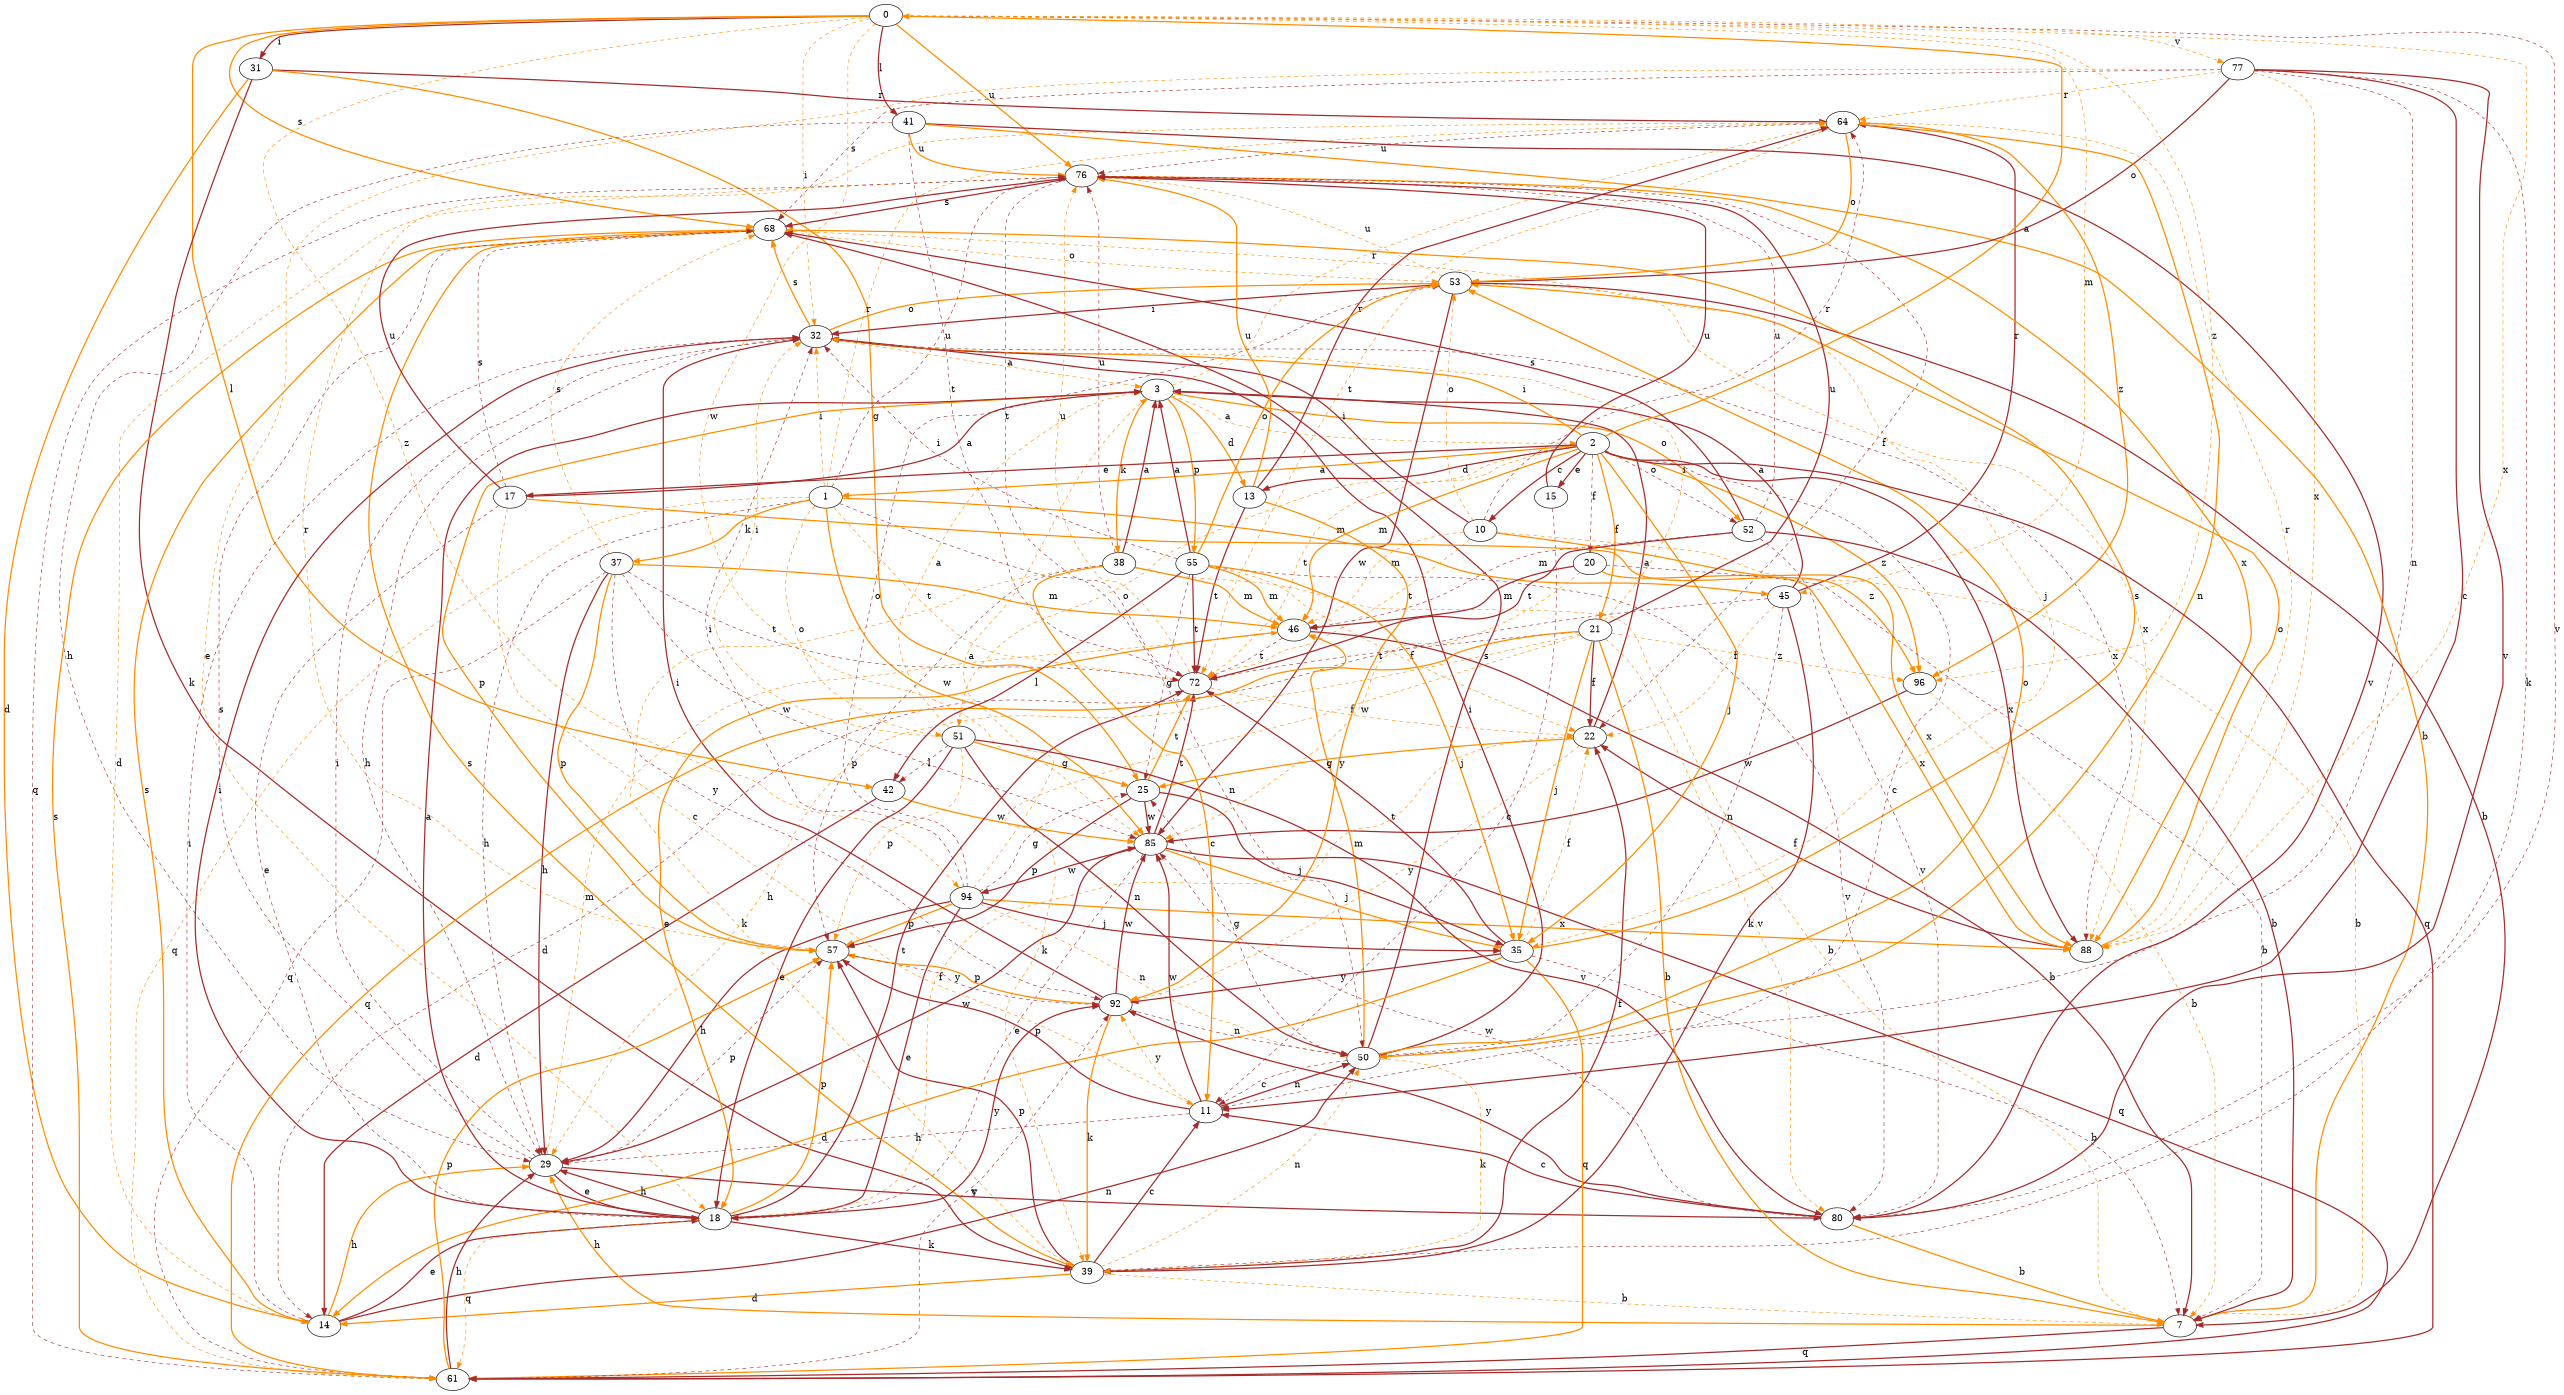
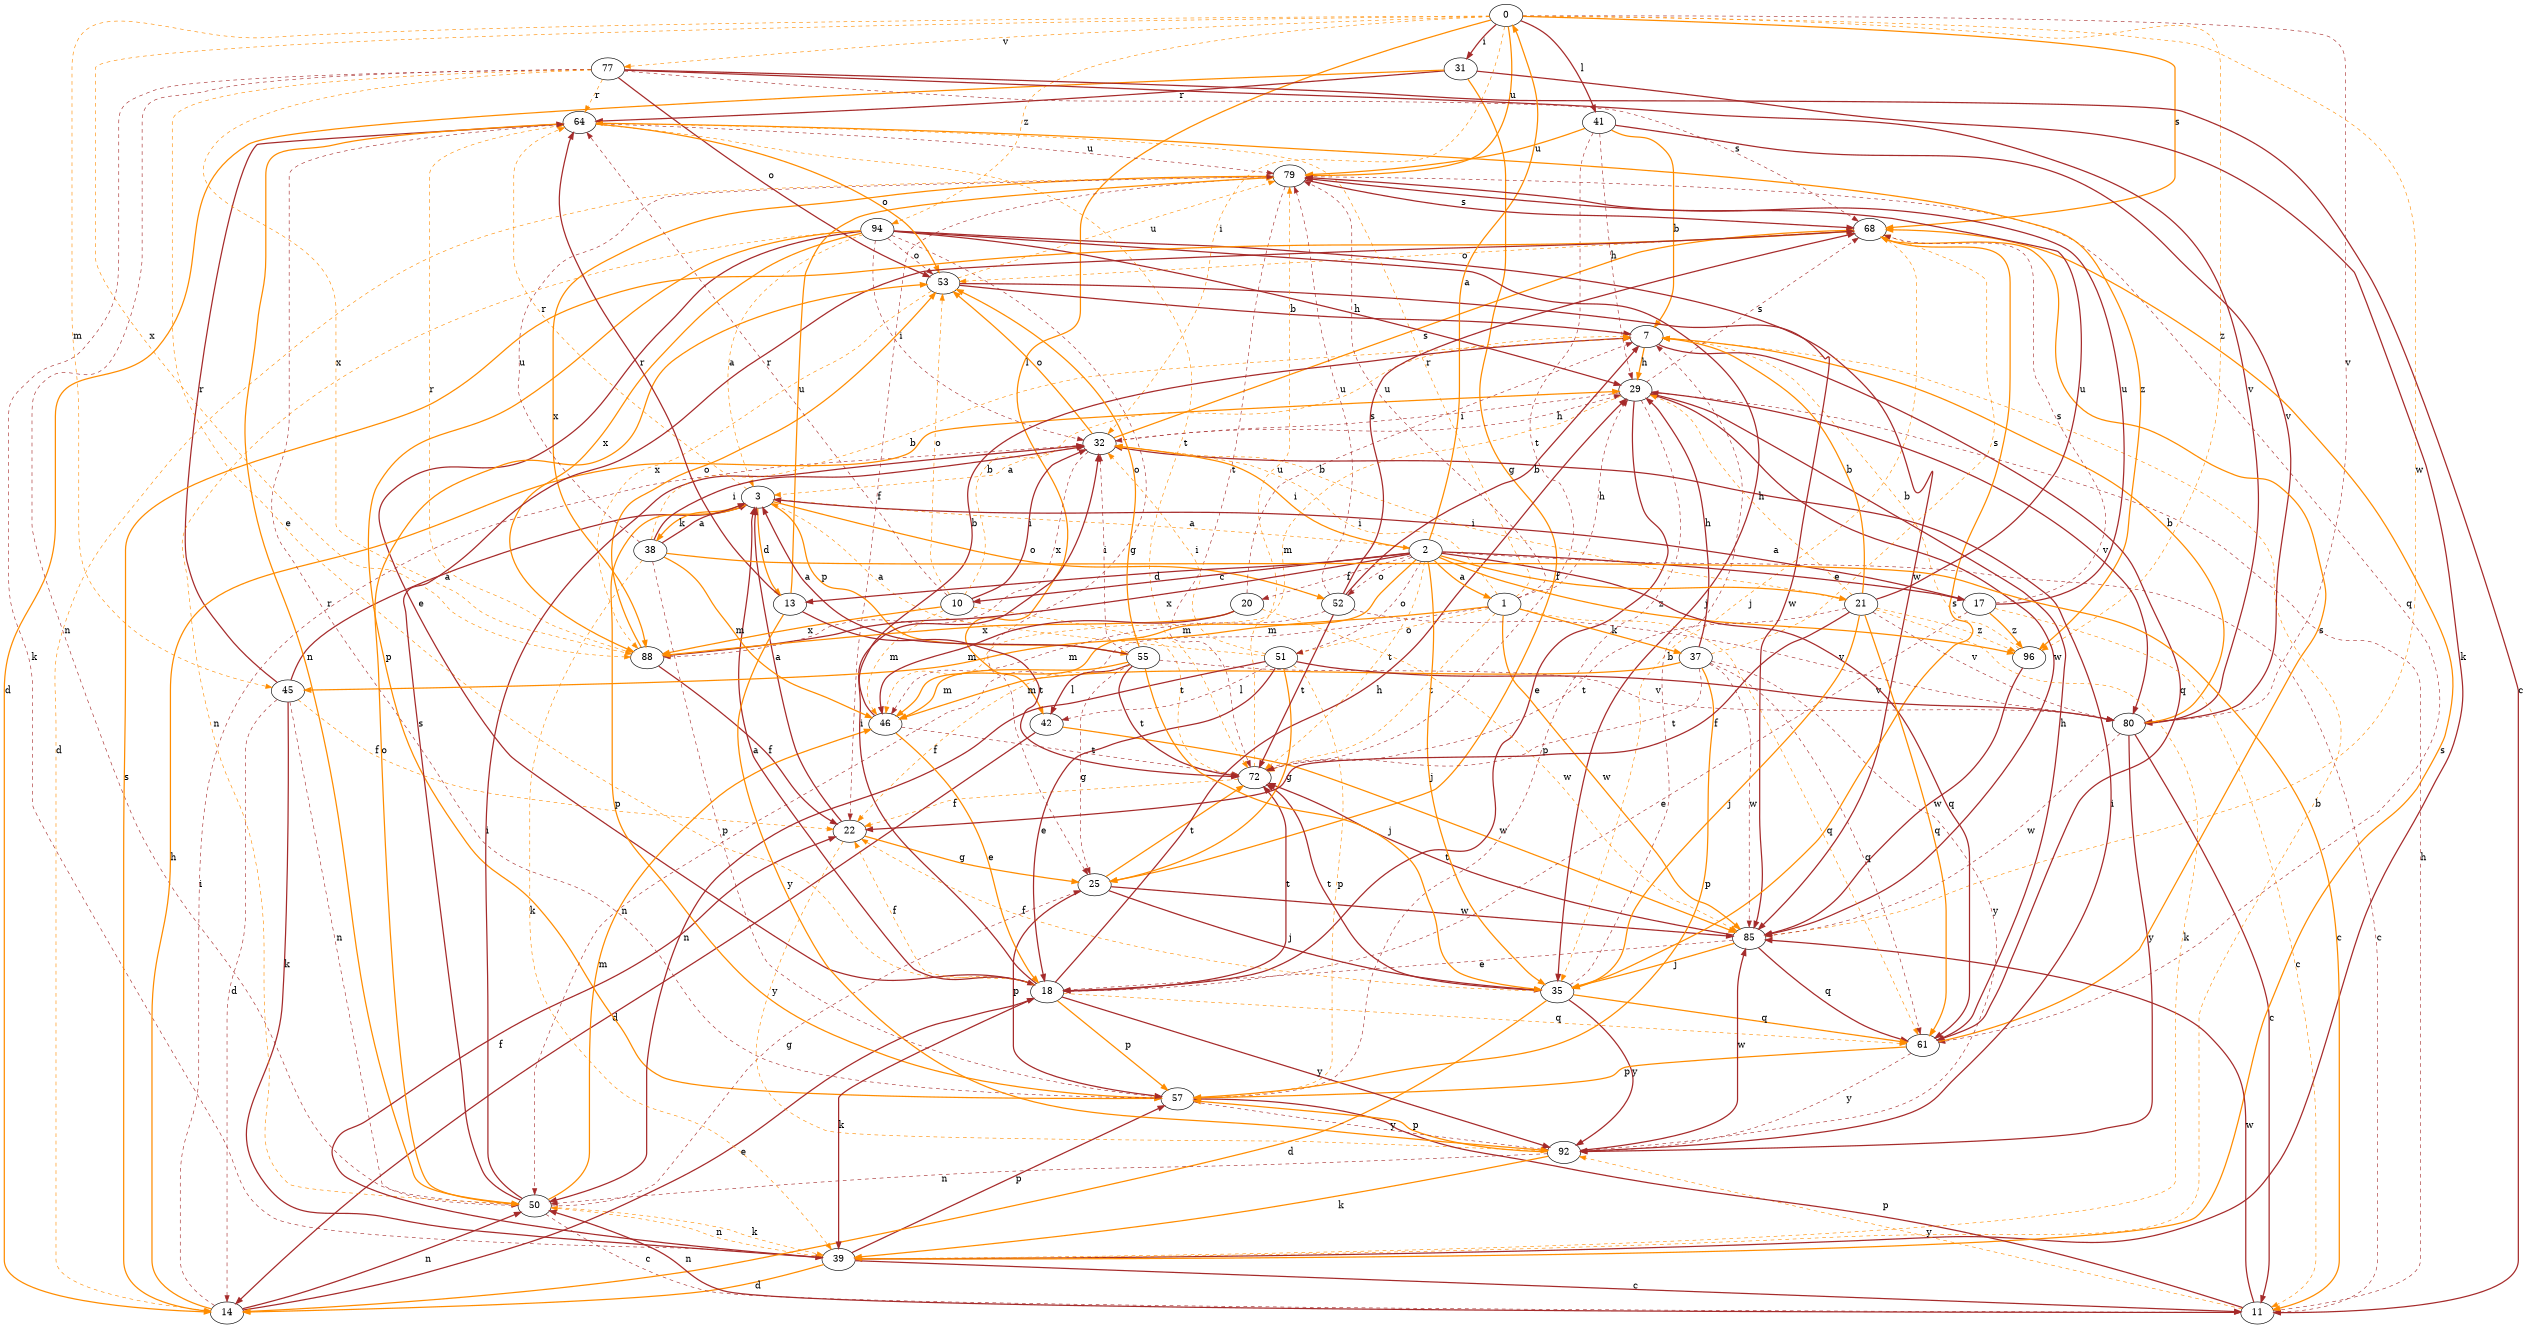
  strict digraph {
    edge [color=brown style=bold]
    0
    31
    32
    41
    42
    45
    68
-   76
+   76 [label=79]
    77
    80
    85
    88
    94
    96
    64
    14
    39
    25
    29
    3
    53
    72
    7
    50
    22
    35
    61
    11
    18
    92
    57
    1
    37
    51
    46
    2
    10
    13
-   15
    17
    20
    21
    52
    38
    55
    0 -> 31 [label=i]
    0 -> 32 [color=darkorange label=i style=dashed]
    0 -> 41 [label=l]
    0 -> 42 [color=darkorange label=l]
    0 -> 45 [color=darkorange label=m style=dashed]
    0 -> 68 [color=darkorange label=s]
    0 -> 76 [color=darkorange label=u]
    0 -> 77 [color=darkorange label=v style=dashed]
    0 -> 80 [label=v style=dashed]
    0 -> 85 [color=darkorange label=w style=dashed]
    0 -> 88 [color=darkorange label=x style=dashed]
    0 -> 94 [color=darkorange label=z style=dashed]
    0 -> 96 [color=darkorange label=z style=dashed]
    31 -> 64 [label=r]
    31 -> 14 [color=darkorange label=d]
    31 -> 39 [label=k]
    31 -> 25 [color=darkorange label=g]
    32 -> 68 [color=darkorange label=s]
    32 -> 88 [label=x style=dashed]
    32 -> 29 [label=h style=dashed]
    32 -> 3 [color=darkorange label=a style=dashed]
    32 -> 53 [color=darkorange label=o]
    41 -> 76 [color=darkorange label=u]
    41 -> 80 [label=v]
    41 -> 29 [label=h style=dashed]
    41 -> 72 [label=t style=dashed]
    41 -> 7 [color=darkorange label=b]
    42 -> 85 [color=darkorange label=w]
    42 -> 14 [label=d]
    45 -> 64 [label=r]
    45 -> 14 [label=d style=dashed]
    45 -> 39 [label=k]
    45 -> 3 [label=a]
    45 -> 50 [label=n style=dashed]
    45 -> 22 [color=darkorange label=f style=dashed]
    68 -> 53 [color=darkorange label=o style=dashed]
    68 -> 35 [color=darkorange label=j style=dashed]
    76 -> 68 [label=s]
    76 -> 88 [color=darkorange label=x]
    76 -> 14 [color=darkorange label=d style=dashed]
    76 -> 72 [label=t style=dashed]
    76 -> 22 [label=f style=dashed]
    76 -> 61 [label=q style=dashed]
    77 -> 68 [label=s style=dashed]
    77 -> 80 [label=v]
    77 -> 88 [color=darkorange label=x style=dashed]
    77 -> 64 [color=darkorange label=r style=dashed]
    77 -> 39 [label=k style=dashed]
    77 -> 53 [label=o]
    77 -> 50 [label=n style=dashed]
    77 -> 11 [label=c]
    77 -> 18 [color=darkorange label=e style=dashed]
    80 -> 85 [label=w style=dashed]
    80 -> 7 [color=darkorange label=b]
    80 -> 11 [label=c]
    80 -> 92 [label=y]
    85 -> 72 [label=t]
    85 -> 35 [color=darkorange label=j]
    85 -> 61 [label=q]
    85 -> 18 [label=e style=dashed]
    88 -> 64 [color=darkorange label=r style=dashed]
    88 -> 53 [color=darkorange label=o]
    88 -> 22 [label=f]
    94 -> 32 [label=i style=dashed]
-   85 -> 94 [label=w]
+   94 -> 85 [label=w]
    94 -> 88 [color=darkorange label=x]
    94 -> 25 [label=g style=dashed]
    94 -> 29 [label=h]
    94 -> 3 [color=darkorange label=a style=dashed]
    94 -> 53 [label=o style=dashed]
    94 -> 50 [color=darkorange label=n style=dashed]
    94 -> 35 [label=j]
    94 -> 18 [label=e]
    94 -> 57 [color=darkorange label=p]
    96 -> 85 [label=w]
    96 -> 7 [color=darkorange label=b style=dashed]
    64 -> 76 [label=u style=dashed]
    64 -> 96 [color=darkorange label=z]
    64 -> 53 [color=darkorange label=o]
    64 -> 72 [color=darkorange label=t style=dashed]
    64 -> 50 [color=darkorange label=n]
    14 -> 32 [label=i style=dashed]
    14 -> 68 [color=darkorange label=s]
    14 -> 29 [color=darkorange label=h]
    14 -> 50 [label=n]
    14 -> 18 [label=e]
    39 -> 68 [color=darkorange label=s]
    39 -> 14 [color=darkorange label=d]
    39 -> 7 [color=darkorange label=b style=dashed]
    39 -> 50 [color=darkorange label=n style=dashed]
    39 -> 22 [label=f]
    39 -> 11 [label=c]
    39 -> 57 [label=p]
    25 -> 85 [label=w]
    25 -> 72 [color=darkorange label=t]
    25 -> 35 [label=j]
    25 -> 57 [label=p]
    29 -> 32 [label=i style=dashed]
    29 -> 68 [label=s style=dashed]
    29 -> 80 [label=v]
    29 -> 85 [label=w]
    29 -> 18 [label=e]
    29 -> 57 [label=p style=dashed]
    29 -> 46 [color=darkorange label=m style=dashed]
    3 -> 64 [color=darkorange label=r style=dashed]
    3 -> 57 [color=darkorange label=p]
    3 -> 2 [color=darkorange label=a style=dashed]
    3 -> 13 [color=darkorange label=d]
    3 -> 52 [color=darkorange label=o]
    3 -> 38 [color=darkorange label=k]
    3 -> 55 [color=darkorange label=p]
-   53 -> 32 [label=i]
+   38 -> 32 [label=i]
    53 -> 76 [color=darkorange label=u style=dashed]
    53 -> 85 [label=w]
    53 -> 88 [color=darkorange label=x style=dashed]
    53 -> 7 [label=b]
    72 -> 76 [color=darkorange label=u style=dashed]
    72 -> 22 [color=darkorange label=f style=dashed]
    7 -> 29 [color=darkorange label=h]
    7 -> 61 [label=q]
    50 -> 32 [label=i]
    50 -> 68 [label=s]
    50 -> 39 [color=darkorange label=k style=dashed]
    50 -> 25 [label=g style=dashed]
    50 -> 53 [color=darkorange label=o]
    50 -> 11 [label=c style=dashed]
    50 -> 46 [color=darkorange label=m]
    22 -> 25 [color=darkorange label=g]
    22 -> 3 [label=a]
    22 -> 92 [color=darkorange label=y style=dashed]
    35 -> 68 [color=darkorange label=s]
    35 -> 14 [color=darkorange label=d]
    35 -> 72 [label=t]
    35 -> 7 [label=b style=dashed]
    35 -> 22 [color=darkorange label=f style=dashed]
    35 -> 61 [color=darkorange label=q]
    35 -> 92 [label=y]
    61 -> 68 [color=darkorange label=s]
    61 -> 29 [label=h]
    61 -> 92 [label=y style=dashed]
    61 -> 57 [color=darkorange label=p]
    11 -> 85 [label=w]
    11 -> 29 [label=h style=dashed]
    11 -> 50 [label=n]
    11 -> 92 [color=darkorange label=y style=dashed]
    11 -> 57 [label=p]
    18 -> 32 [label=i]
    18 -> 39 [label=k]
    18 -> 29 [label=h]
    18 -> 3 [label=a]
    18 -> 72 [label=t]
    18 -> 22 [color=darkorange label=f style=dashed]
    18 -> 61 [color=darkorange label=q style=dashed]
    18 -> 92 [label=y]
    18 -> 57 [color=darkorange label=p]
    92 -> 32 [label=i]
    92 -> 85 [label=w]
    92 -> 39 [color=darkorange label=k]
    92 -> 50 [label=n style=dashed]
    92 -> 57 [color=darkorange label=p]
-   57 -> 64 [color=darkorange label=r style=dashed]
+   57 -> 64 [label=r style=dashed]
    57 -> 92 [label=y style=dashed]
    1 -> 32 [color=darkorange label=i style=dashed]
    1 -> 45 [color=darkorange label=m]
    1 -> 76 [label=u style=dashed]
    1 -> 85 [color=darkorange label=w]
    1 -> 64 [color=darkorange label=r style=dashed]
    1 -> 29 [label=h style=dashed]
    1 -> 72 [color=darkorange label=t style=dashed]
    1 -> 50 [label=n style=dashed]
    1 -> 61 [color=darkorange label=q style=dashed]
    1 -> 37 [color=darkorange label=k]
    1 -> 51 [color=darkorange label=o style=dashed]
    37 -> 68 [color=darkorange label=s style=dashed]
    37 -> 85 [label=w style=dashed]
    37 -> 29 [label=h]
    37 -> 72 [label=t style=dashed]
    37 -> 61 [label=q style=dashed]
    37 -> 92 [label=y style=dashed]
    37 -> 57 [color=darkorange label=p]
    37 -> 46 [color=darkorange label=m]
    51 -> 32 [color=darkorange label=i style=dashed]
    51 -> 42 [label=l style=dashed]
    51 -> 80 [label=v]
    51 -> 25 [color=darkorange label=g]
    51 -> 3 [color=darkorange label=a style=dashed]
    51 -> 50 [label=n]
    51 -> 18 [label=e]
    51 -> 57 [color=darkorange label=p style=dashed]
    46 -> 72 [label=t style=dashed]
    46 -> 7 [label=b]
    46 -> 18 [color=darkorange label=e]
    2 -> 0 [color=darkorange label=a]
    2 -> 32 [color=darkorange label=i]
    2 -> 88 [label=x]
    2 -> 96 [color=darkorange label=z]
    2 -> 72 [color=darkorange label=t style=dashed]
    2 -> 35 [color=darkorange label=j]
    2 -> 61 [label=q]
    2 -> 11 [label=c style=dashed]
    2 -> 1 [color=darkorange label=a]
-   2 -> 51 [color=darkorange label=o style=dashed]
+   2 -> 51 [label=o style=dashed]
    2 -> 46 [color=darkorange label=m]
    2 -> 10 [label=c]
    2 -> 13 [label=d]
-   2 -> 15 [label=e]
    2 -> 17 [label=e]
    2 -> 20 [label=f style=dashed]
    2 -> 21 [color=darkorange label=f]
    2 -> 52 [label=o style=dashed]
    10 -> 32 [label=i]
    10 -> 88 [color=darkorange label=x]
    10 -> 64 [label=r style=dashed]
    10 -> 53 [color=darkorange label=o style=dashed]
    10 -> 72 [color=darkorange label=t style=dashed]
    10 -> 7 [color=darkorange label=b style=dashed]
    10 -> 46 [color=darkorange label=m style=dashed]
    13 -> 76 [color=darkorange label=u]
    13 -> 64 [label=r]
    13 -> 72 [label=t]
    13 -> 92 [color=darkorange label=y]
-   15 -> 76 [label=u]
-   15 -> 11 [label=c style=dashed]
    17 -> 68 [label=s style=dashed]
    17 -> 76 [label=u]
    17 -> 96 [color=darkorange label=z]
    17 -> 3 [label=a]
    17 -> 11 [color=darkorange label=c style=dashed]
    17 -> 18 [label=e style=dashed]
    20 -> 85 [color=darkorange label=w style=dashed]
    20 -> 88 [color=darkorange label=x]
    20 -> 7 [label=b style=dashed]
    20 -> 46 [label=m]
    21 -> 32 [color=darkorange label=i style=dashed]
    21 -> 76 [label=u]
-   21 -> 80 [color=darkorange label=v style=dashed]
+   21 -> 80 [label=v style=dashed]
    21 -> 96 [color=darkorange label=z style=dashed]
    21 -> 39 [color=darkorange label=k style=dashed]
    21 -> 29 [color=darkorange label=h style=dashed]
    21 -> 72 [label=t style=dashed]
    21 -> 7 [color=darkorange label=b]
    21 -> 22 [label=f]
    21 -> 35 [color=darkorange label=j]
    21 -> 61 [color=darkorange label=q]
    52 -> 68 [label=s]
    52 -> 76 [label=u style=dashed]
    52 -> 80 [label=v style=dashed]
    52 -> 72 [label=t]
    52 -> 7 [label=b]
    52 -> 46 [label=m style=dashed]
    38 -> 76 [label=u style=dashed]
    38 -> 39 [color=darkorange label=k style=dashed]
    38 -> 3 [label=a]
    38 -> 7 [color=darkorange label=b style=dashed]
    38 -> 11 [color=darkorange label=c]
    38 -> 57 [label=p style=dashed]
    38 -> 46 [color=darkorange label=m]
    55 -> 32 [label=i style=dashed]
    55 -> 42 [label=l]
    55 -> 80 [label=v style=dashed]
    55 -> 25 [label=g style=dashed]
    55 -> 3 [label=a]
    55 -> 53 [color=darkorange label=o]
    55 -> 72 [label=t]
    55 -> 22 [color=darkorange label=f style=dashed]
    55 -> 35 [color=darkorange label=j]
    55 -> 46 [color=darkorange label=m]
  }
